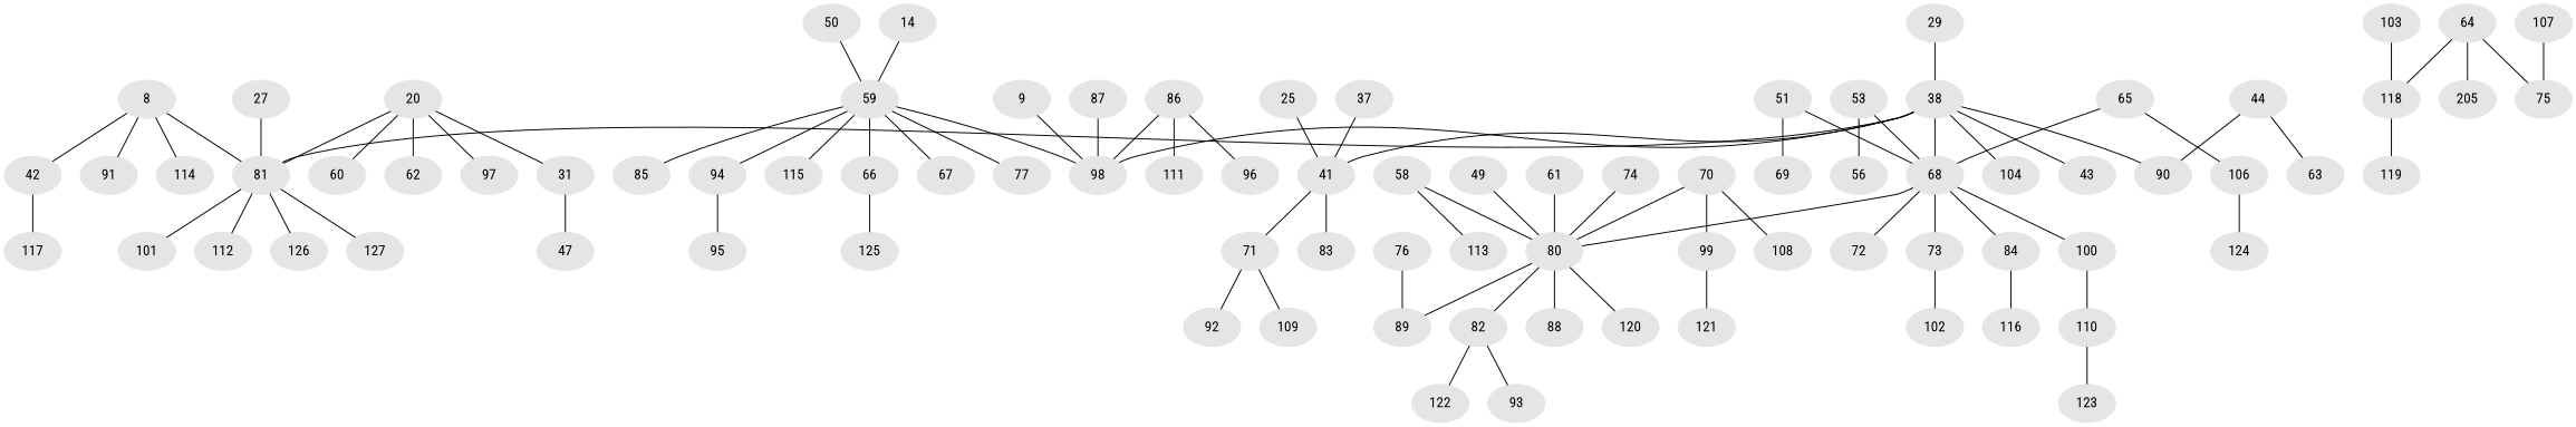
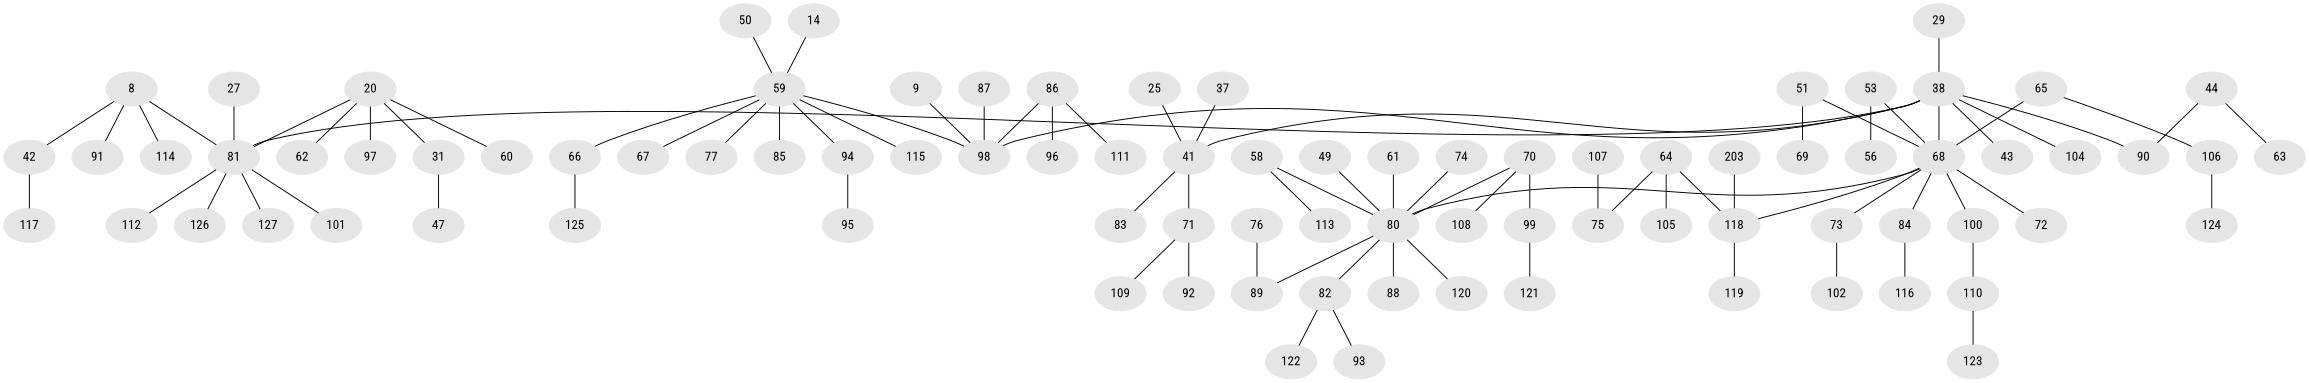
  graph {
    fontname="Roboto Condensed"
    node [color=gray90 fontname="Roboto Condensed" style=filled]
    edge [fontname="Roboto Condensed"]
    8
    42
    81 [super="+6+30+48+55+78+4"]
    91
    114
    117
    101
    112
    126
    127
    98 [super="+19+3"]
    9
    59 [super="+54"]
    66
    67
    77
    85
    94
    115
    14
    20 [super="+15"]
    31
    60
    62
    97
    47
    41 [super="+23"]
    71
    83
    25
    27
    38 [super="+1+2"]
    43
    68 [super="+11+7+21+33+34"]
    90 [super="+12"]
    104
    29
    37
    80 [super="+40+32"]
    118 [super="+57+45"]
    72
    73
    84
    100 [super="+46"]
    92
    109
    44
    63
    89 [super="+52"]
    82 [super="+79"]
    88
    120
    49
    50
    51
    69
    53
    56
    58
    113
    125
    95
    61
    64
    75
-   105 [label=205]
+   105
    119
    65
    106
    124
    102
    116
    110
    70
    99
    108
    121
    74
    76
    93
    122
    86
    96
    111
    87
    123
-   103
+   103 [label=203]
    107
    8 -- 42
    8 -- 81
    8 -- 91
    8 -- 114
    42 -- 117
    81 -- 101
    81 -- 112
    81 -- 126
    81 -- 127
    9 -- 98
    59 -- 98
    59 -- 66
    59 -- 67
    59 -- 77
    59 -- 85
    59 -- 94
    59 -- 115
    66 -- 125
    94 -- 95
    14 -- 59
    20 -- 81
    20 -- 31
    20 -- 60
    20 -- 62
    20 -- 97
    31 -- 47
    41 -- 71
    41 -- 83
    71 -- 92
    71 -- 109
    25 -- 41
    27 -- 81
    38 -- 81
    38 -- 98
    38 -- 41
    38 -- 43
    38 -- 68
    38 -- 90
    38 -- 104
    68 -- 80
+   68 -- 118
    68 -- 72
    68 -- 73
    68 -- 84
    68 -- 100
    29 -- 38
    37 -- 41
    80 -- 89
    80 -- 82
    80 -- 88
    80 -- 120
    118 -- 119
    73 -- 102
    84 -- 116
    100 -- 110
    44 -- 90
    44 -- 63
    82 -- 93
    82 -- 122
    49 -- 80
    50 -- 59
    51 -- 68
    51 -- 69
    53 -- 68
    53 -- 56
    58 -- 80
    58 -- 113
    61 -- 80
    64 -- 118
    64 -- 75
    64 -- 105
    65 -- 68
    65 -- 106
    106 -- 124
    110 -- 123
    70 -- 80
    70 -- 99
    70 -- 108
    99 -- 121
    74 -- 80
    76 -- 89
    86 -- 98
    86 -- 96
    86 -- 111
    87 -- 98
    103 -- 118
    107 -- 75
  }
